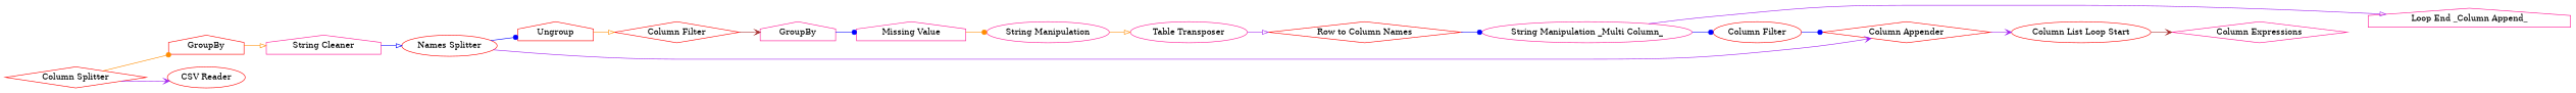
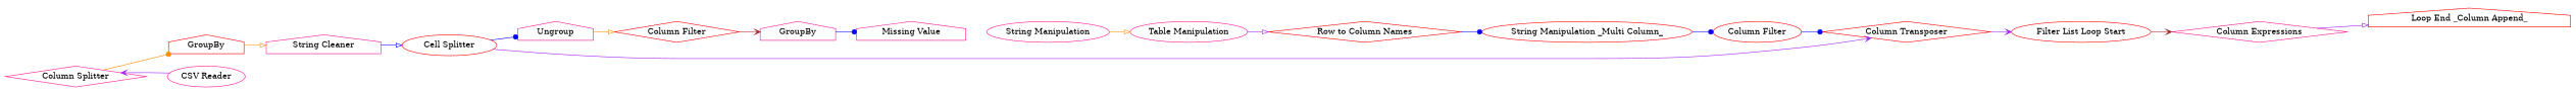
  digraph {
    rankdir=LR
    node [color=deeppink shape=ellipse]
    edge [arrowhead=dot color=blue]
-   n1 [color=red label="Column Splitter" shape=diamond]
+   n1 [label="Column Splitter" shape=diamond]
    n2 [color=red label=GroupBy shape=house]
    n3 [label="String Cleaner" shape=house]
-   n4 [color=red label=Ungroup shape=house]
+   n4 [label=Ungroup shape=house]
    n5 [color=red label="Column Filter" shape=diamond]
    n6 [label=GroupBy shape=house]
-   n7 [color=red label="Names Splitter"]
-   n8 [color=red label="Column Appender" shape=diamond]
-   n9 [color=red label="Column List Loop Start"]
+   n7 [color=red label="Cell Splitter"]
+   n8 [color=red label="Column Transposer" shape=diamond]
+   n9 [color=red label="Filter List Loop Start"]
    n10 [label="Missing Value" shape=house]
    n11 [label="String Manipulation"]
-   n12 [label="Table Transposer"]
+   n12 [label="Table Manipulation"]
    n13 [color=red label="Row to Column Names" shape=diamond]
-   n14 [color=red label="CSV Reader"]
-   n15 [label="String Manipulation _Multi Column_"]
+   n14 [label="CSV Reader"]
+   n15 [color=red label="String Manipulation _Multi Column_"]
    n16 [color=red label="Column Filter"]
    n17 [label="Column Expressions" shape=diamond]
-   n18 [label="Loop End _Column Append_" shape=house]
+   n18 [color=red label="Loop End _Column Append_" shape=house]
    n1 -> n2 [color=darkorange]
    n2 -> n3 [arrowhead=onormal color=darkorange]
    n3 -> n7 [arrowhead=onormal]
    n4 -> n5 [arrowhead=onormal color=darkorange]
    n5 -> n6 [arrowhead=vee color=brown]
    n6 -> n10
    n7 -> n4
    n7 -> n8 [arrowhead=vee color=purple]
    n8 -> n9 [arrowhead=vee color=purple]
    n9 -> n17 [arrowhead=vee color=brown]
-   n10 -> n11 [color=darkorange]
    n11 -> n12 [arrowhead=onormal color=darkorange]
    n12 -> n13 [arrowhead=onormal color=purple]
    n13 -> n15
-   n1 -> n14 [arrowhead=vee color=purple]
+   n14 -> n1 [arrowhead=vee color=purple]
    n15 -> n16
    n16 -> n8
-   n15 -> n18 [arrowhead=onormal color=purple]
+   n17 -> n18 [arrowhead=onormal color=purple]
  }
